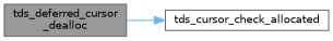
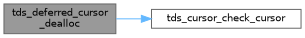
  digraph {
    rankdir=LR
    node [fontname=Helvetica fontsize=10 shape=box style=filled]
    n1 [color=gray40 fillcolor=grey60 fontcolor=black height=0.2 label="tds_deferred_cursor\l_dealloc" width=0.4]
-   n2 [color=grey40 fillcolor=white height=0.2 label=tds_cursor_check_allocated width=0.4]
+   n2 [color=grey40 fillcolor=white height=0.2 label=tds_cursor_check_cursor width=0.4]
    n1 -> n2 [color=steelblue1 fontname=Helvetica fontsize=10 labelfontname=Helvetica labelfontsize=10 style=solid]
  }
